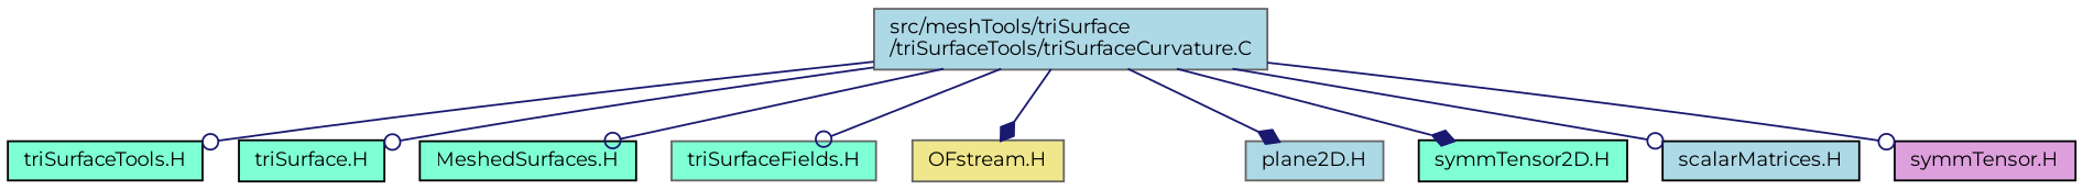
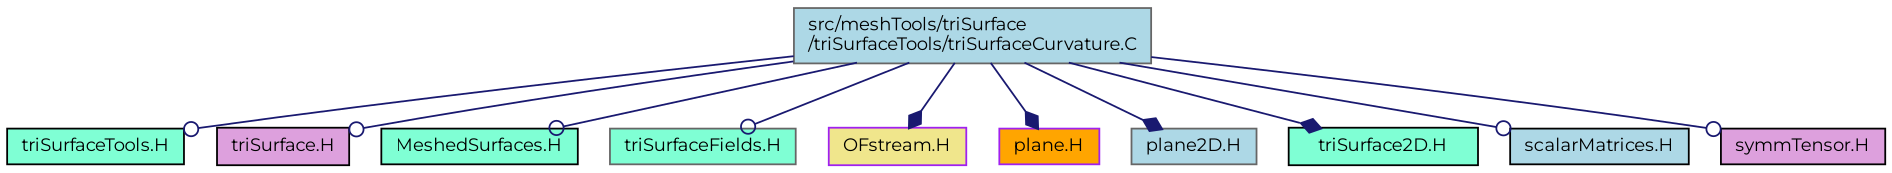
  digraph {
    fontname=Montserrat
    node [color=black fillcolor=aquamarine fontname=Montserrat fontsize=10 shape=record style=filled]
    edge [arrowhead=odot color=midnightblue fontname=Montserrat fontsize=10 labelfontname=Helvetica labelfontsize=10 style=solid]
    n1 [color=gray40 fillcolor=lightblue fontcolor=black height=0.2 label="src/meshTools/triSurface\l/triSurfaceTools/triSurfaceCurvature.C" width=0.4]
    n2 [height=0.2 label="triSurfaceTools.H" width=0.4]
-   n3 [height=0.2 label="triSurface.H" width=0.4]
+   n3 [fillcolor=plum height=0.2 label="triSurface.H" width=0.4]
    n4 [height=0.2 label="MeshedSurfaces.H" width=0.4]
    n5 [color=gray40 height=0.2 label="triSurfaceFields.H" width=0.4]
-   n6 [color=gray40 fillcolor=khaki height=0.2 label="OFstream.H" width=0.4]
+   n6 [color=purple fillcolor=khaki height=0.2 label="OFstream.H" width=0.4]
+   n7 [color=purple fillcolor=orange height=0.2 label="plane.H" width=0.4]
    n8 [color=gray40 fillcolor=lightblue height=0.2 label="plane2D.H" width=0.4]
-   n9 [height=0.2 label="symmTensor2D.H" width=0.4]
+   n9 [height=0.2 label="triSurface2D.H" width=0.4]
    n10 [fillcolor=lightblue height=0.2 label="scalarMatrices.H" width=0.4]
    n11 [fillcolor=plum height=0.2 label="symmTensor.H" width=0.4]
    n1 -> n2
    n1 -> n3
    n1 -> n4
    n1 -> n5
    n1 -> n6 [arrowhead=diamond]
+   n1 -> n7 [arrowhead=diamond]
    n1 -> n8 [arrowhead=diamond]
    n1 -> n9 [arrowhead=diamond]
    n1 -> n10
    n1 -> n11
  }
